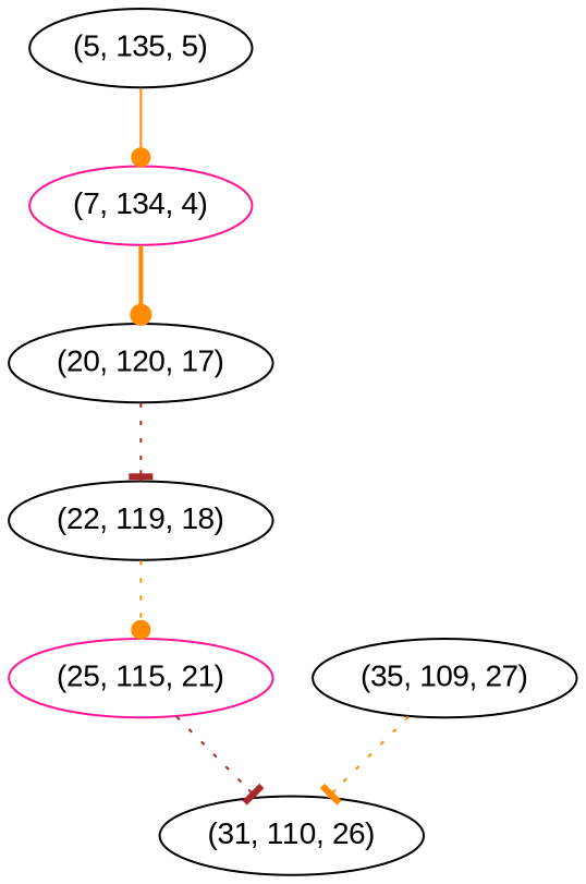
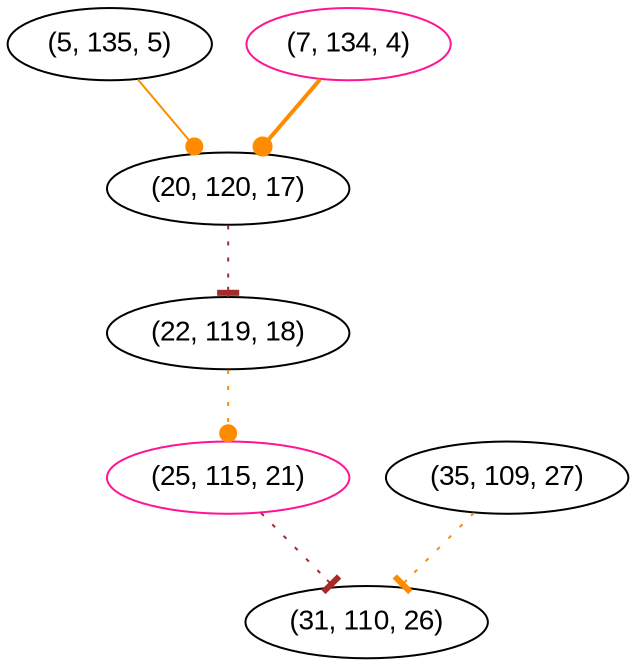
  digraph {
    fontname="Liberation Sans"
    node [color=black fontname="Liberation Sans"]
    edge [arrowhead=dot color=darkorange fontname="Liberation Sans" style=dotted]
    n1 [label="(5, 135, 5)"]
    "(7, 134, 4)" [color=deeppink]
    "(20, 120, 17)"
    "(22, 119, 18)"
    "(25, 115, 21)" [color=deeppink]
    "(31, 110, 26)"
    "(35, 109, 27)"
-   n1 -> "(7, 134, 4)" [style=solid]
+   n1 -> "(20, 120, 17)" [style=solid]
    "(7, 134, 4)" -> "(20, 120, 17)" [style=bold]
    "(20, 120, 17)" -> "(22, 119, 18)" [arrowhead=tee color=brown]
    "(22, 119, 18)" -> "(25, 115, 21)"
    "(25, 115, 21)" -> "(31, 110, 26)" [arrowhead=tee color=brown]
    "(35, 109, 27)" -> "(31, 110, 26)" [arrowhead=tee]
  }
